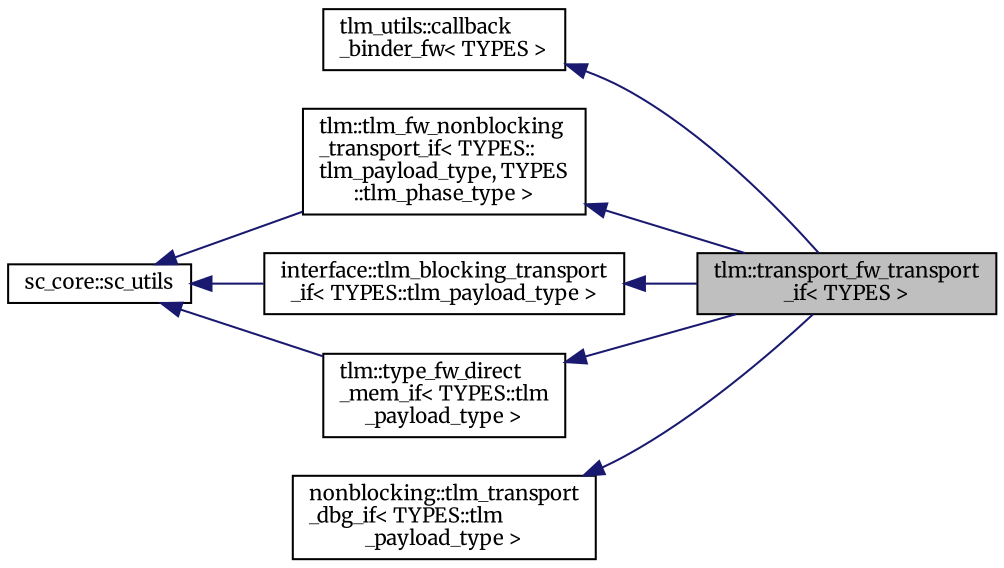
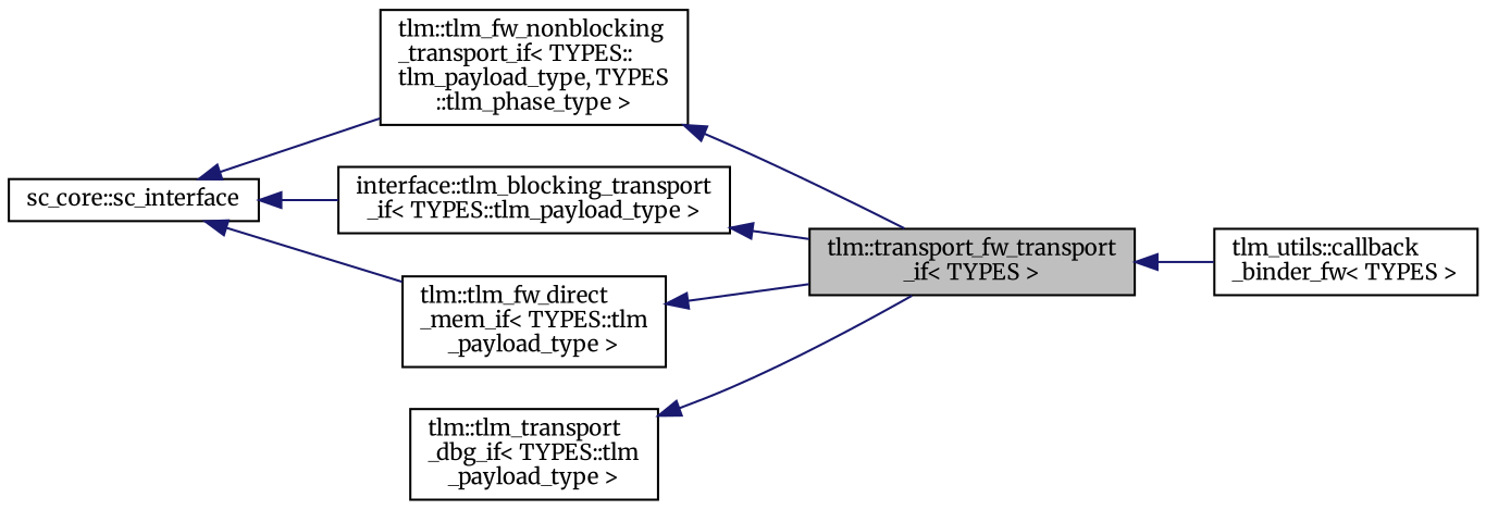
  digraph {
    fontname=Merriweather
    rankdir=LR
    node [color=black fillcolor=white fontname=Merriweather fontsize=10 shape=record style=filled]
    edge [color=midnightblue dir=back fontname=Merriweather fontsize=10 labelfontname=FreeSans labelfontsize=10 style=solid]
    n1 [fillcolor=grey75 fontcolor=black height=0.2 label="tlm::transport_fw_transport\l_if\< TYPES \>" width=0.4]
    n2 [height=0.2 label="tlm_utils::callback\l_binder_fw\< TYPES \>" width=0.4]
    n3 [height=0.2 label="tlm::tlm_fw_nonblocking\l_transport_if\< TYPES::\ltlm_payload_type, TYPES\l::tlm_phase_type \>" width=0.4]
-   n4 [height=0.2 label="sc_core::sc_utils" width=0.4]
+   n4 [height=0.2 label="sc_core::sc_interface" width=0.4]
    n5 [height=0.2 label="interface::tlm_blocking_transport\l_if\< TYPES::tlm_payload_type \>" width=0.4]
-   n6 [height=0.2 label="tlm::type_fw_direct\l_mem_if\< TYPES::tlm\l_payload_type \>" width=0.4]
-   n7 [height=0.2 label="nonblocking::tlm_transport\l_dbg_if\< TYPES::tlm\l_payload_type \>" width=0.4]
-   n2 -> n1
+   n6 [height=0.2 label="tlm::tlm_fw_direct\l_mem_if\< TYPES::tlm\l_payload_type \>" width=0.4]
+   n7 [height=0.2 label="tlm::tlm_transport\l_dbg_if\< TYPES::tlm\l_payload_type \>" width=0.4]
+   n1 -> n2
    n3 -> n1
    n4 -> n3
    n4 -> n5
    n4 -> n6
    n5 -> n1
    n6 -> n1
    n7 -> n1
  }
